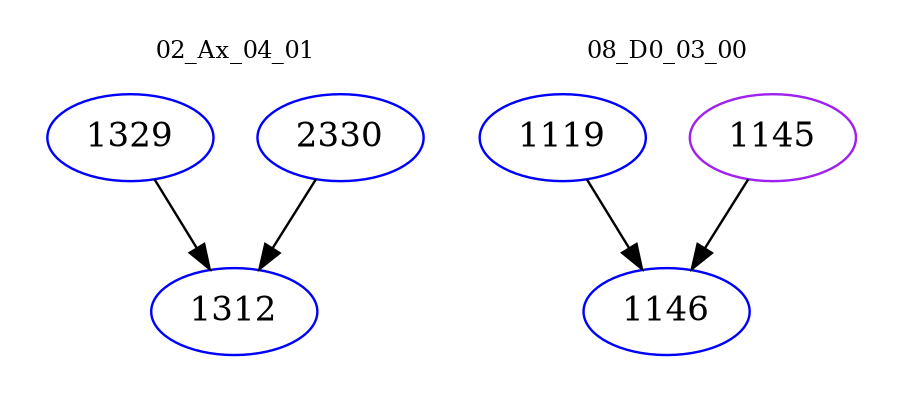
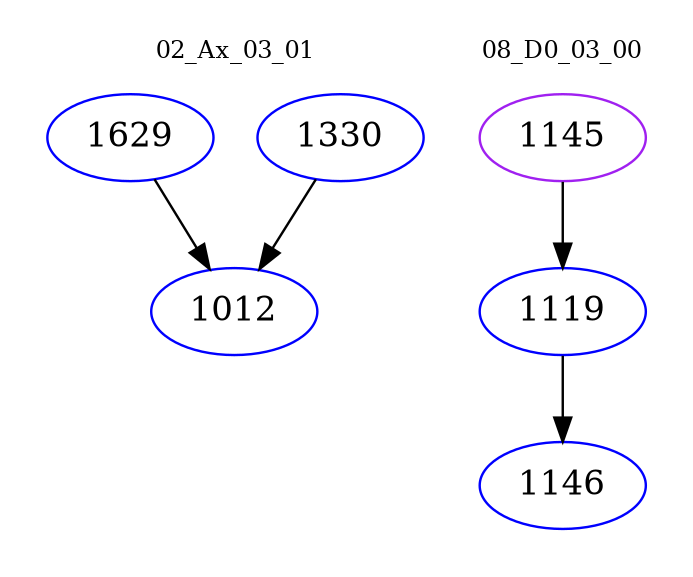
  digraph {
    node [color=blue]
    edge [color=black]
-   n1 [label=2330]
-   n2 [label=1312]
-   n3 [label=1329]
+   n1 [label=1330]
+   n2 [label=1012]
+   n3 [label=1629]
    n4 [color=purple label=1145]
    n5 [label=1119]
    n6 [label=1146]
    subgraph cluster_1 {
      color=white
      fontsize=10
-     label="02_Ax_04_01"
+     label="02_Ax_03_01"
      n1
      n2
      n3
    }
    subgraph cluster_2 {
      color=white
      fontsize=10
      label="08_D0_03_00"
      n4
      n5
      n6
    }
    n1 -> n2
    n3 -> n2
-   n4 -> n6
+   n4 -> n5
    n5 -> n6
  }
